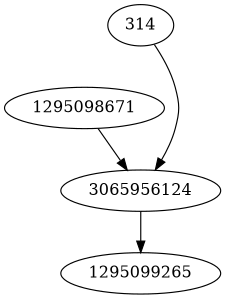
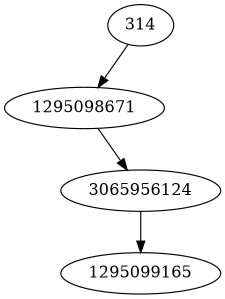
  strict digraph {
    1295098671
    3065956124
-   1295099265
+   1295099265 [label=1295099165]
    314
    1295098671 -> 3065956124
    3065956124 -> 1295099265
-   314 -> 3065956124
+   314 -> 1295098671
  }
